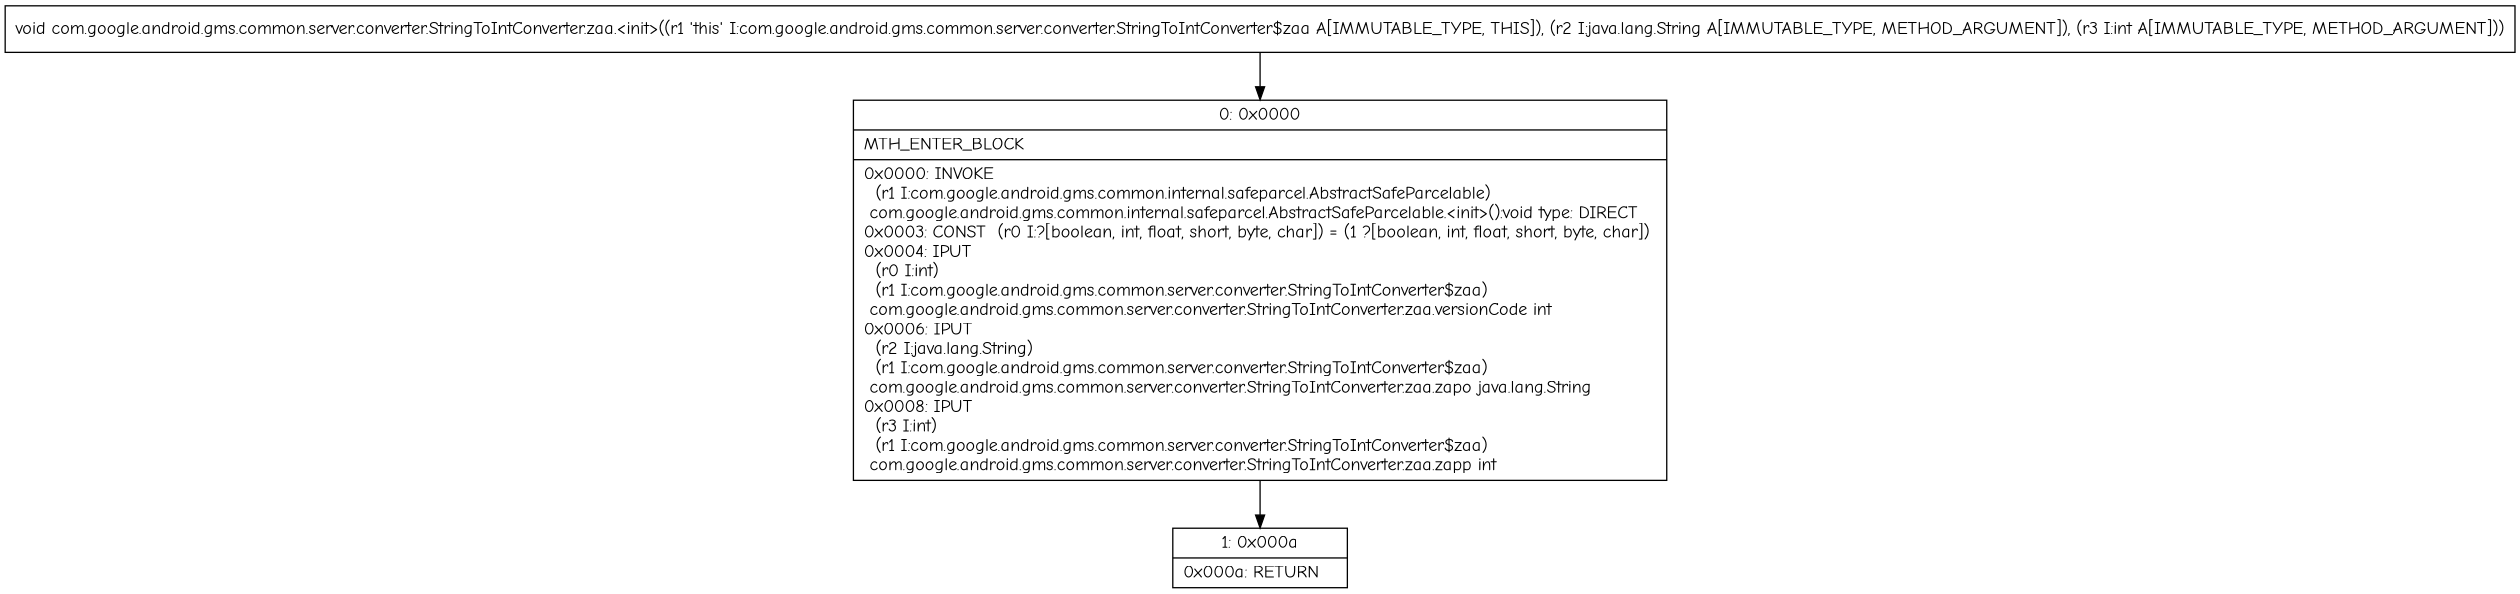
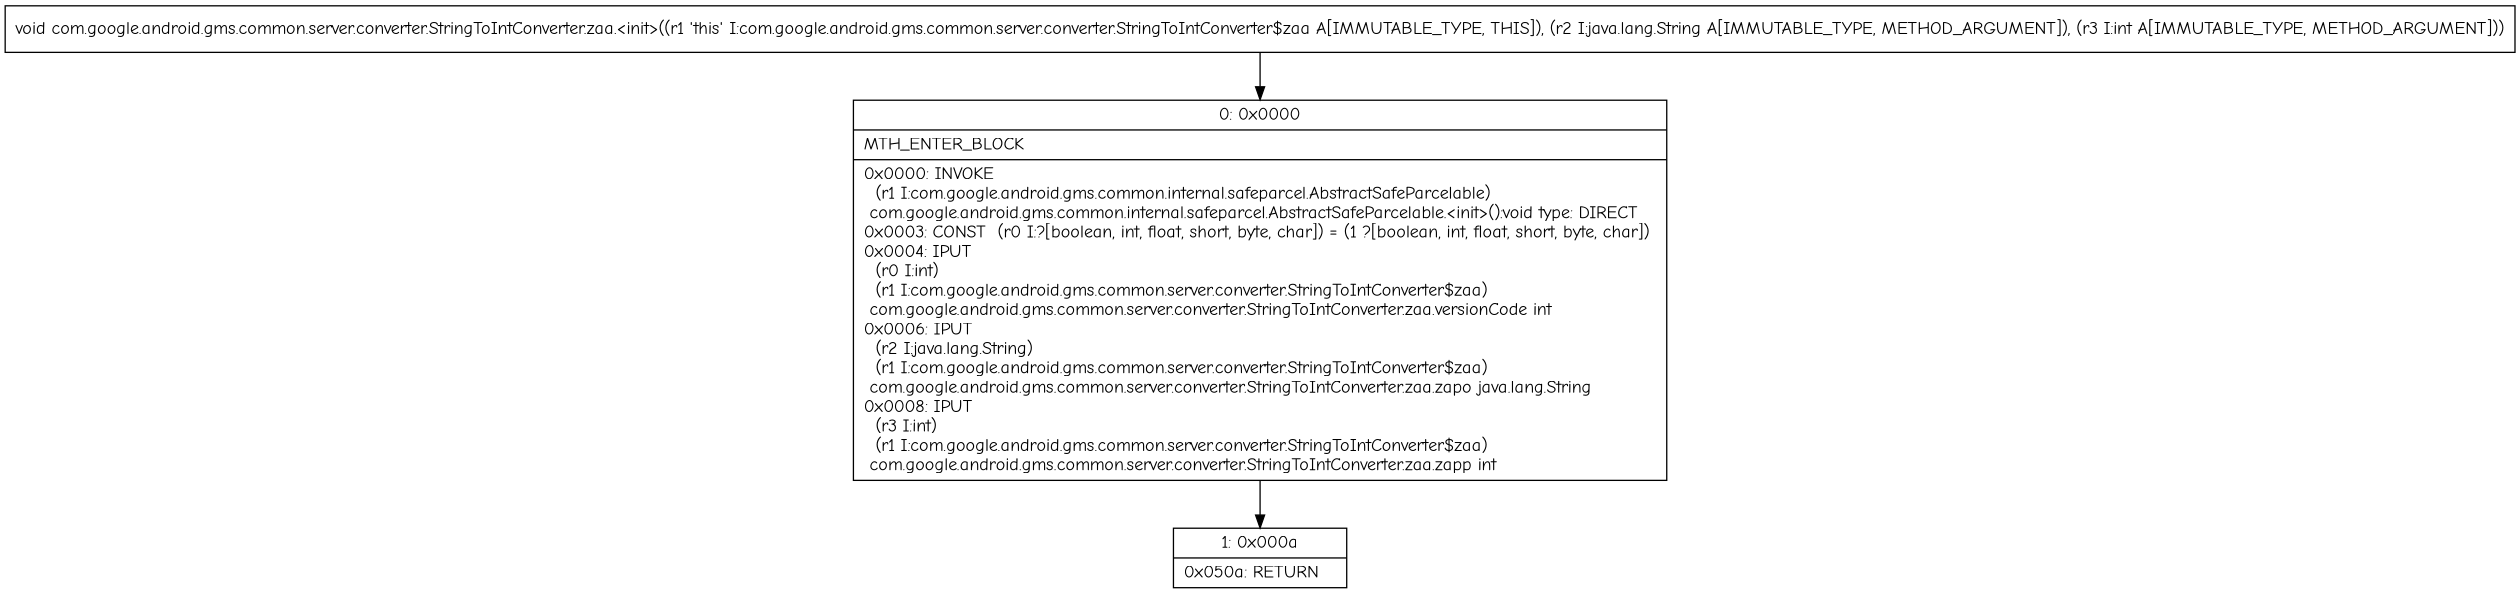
  digraph {
    fontname="Comic Neue"
    node [shape=record fontname="Comic Neue"]
    edge [fontname="Comic Neue"]
    n1 [label="{0\:\ 0x0000|MTH_ENTER_BLOCK\l|0x0000: INVOKE  \l  (r1 I:com.google.android.gms.common.internal.safeparcel.AbstractSafeParcelable)\l com.google.android.gms.common.internal.safeparcel.AbstractSafeParcelable.\<init\>():void type: DIRECT \l0x0003: CONST  (r0 I:?[boolean, int, float, short, byte, char]) = (1 ?[boolean, int, float, short, byte, char]) \l0x0004: IPUT  \l  (r0 I:int)\l  (r1 I:com.google.android.gms.common.server.converter.StringToIntConverter$zaa)\l com.google.android.gms.common.server.converter.StringToIntConverter.zaa.versionCode int \l0x0006: IPUT  \l  (r2 I:java.lang.String)\l  (r1 I:com.google.android.gms.common.server.converter.StringToIntConverter$zaa)\l com.google.android.gms.common.server.converter.StringToIntConverter.zaa.zapo java.lang.String \l0x0008: IPUT  \l  (r3 I:int)\l  (r1 I:com.google.android.gms.common.server.converter.StringToIntConverter$zaa)\l com.google.android.gms.common.server.converter.StringToIntConverter.zaa.zapp int \l}"]
-   n2 [label="{1\:\ 0x000a|0x000a: RETURN   \l}"]
+   n2 [label="{1\:\ 0x000a|0x050a: RETURN   \l}"]
    n3 [label="{void com.google.android.gms.common.server.converter.StringToIntConverter.zaa.\<init\>((r1 'this' I:com.google.android.gms.common.server.converter.StringToIntConverter$zaa A[IMMUTABLE_TYPE, THIS]), (r2 I:java.lang.String A[IMMUTABLE_TYPE, METHOD_ARGUMENT]), (r3 I:int A[IMMUTABLE_TYPE, METHOD_ARGUMENT])) }"]
    n1 -> n2
    n3 -> n1
  }
